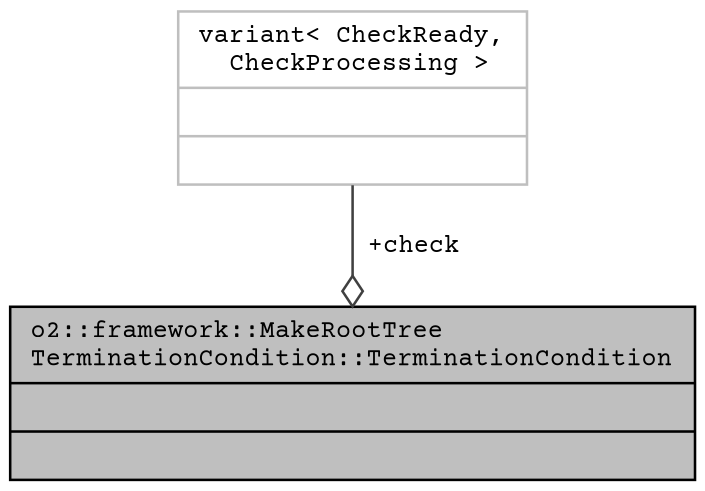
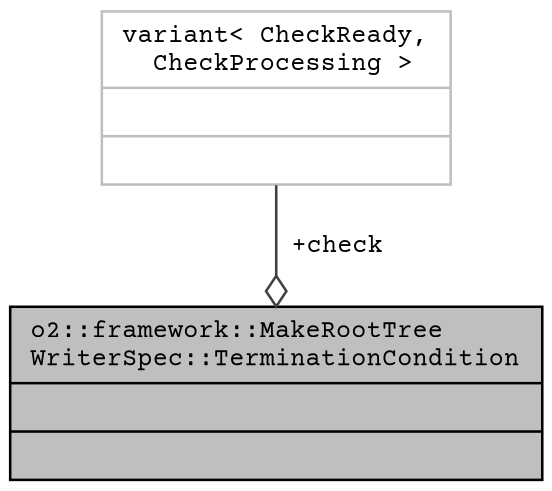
  digraph {
    fontname="Courier Prime"
    node [fontname="Courier Prime" fontsize=10 shape=record]
-   n1 [color=black fillcolor=grey75 fontcolor=black height=0.2 label="{o2::framework::MakeRootTree\lTerminationCondition::TerminationCondition\n||}" style=filled width=0.4]
+   n1 [color=black fillcolor=grey75 fontcolor=black height=0.2 label="{o2::framework::MakeRootTree\lWriterSpec::TerminationCondition\n||}" style=filled width=0.4]
    n2 [color=grey75 height=0.2 label="{variant\< CheckReady,\l CheckProcessing \>\n||}" width=0.4]
    n2 -> n1 [arrowhead=odiamond color=grey25 fontname="Courier Prime" fontsize=10 label=" +check" labelfontname=Helvetica labelfontsize=10 style=solid]
  }
